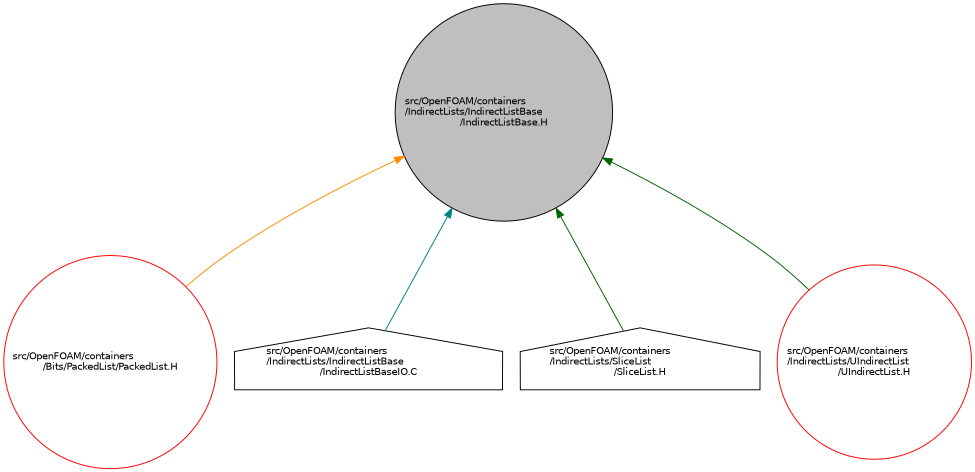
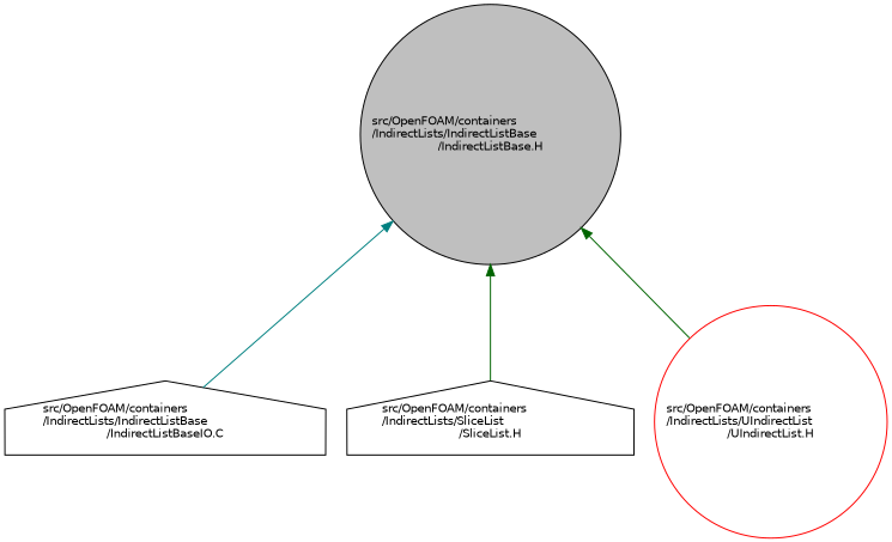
  digraph {
    node [color=black fontname=Helvetica fontsize=10 shape=circle]
    edge [color=darkgreen dir=back fontname=Helvetica fontsize=10 labelfontname=Helvetica labelfontsize=10 style=solid]
    n1 [fillcolor=grey75 fontcolor=black height=0.2 label="src/OpenFOAM/containers\l/IndirectLists/IndirectListBase\l/IndirectListBase.H" style=filled width=0.4]
-   n2 [color=red height=0.2 label="src/OpenFOAM/containers\l/Bits/PackedList/PackedList.H" width=0.4]
    n3 [height=0.2 label="src/OpenFOAM/containers\l/IndirectLists/IndirectListBase\l/IndirectListBaseIO.C" shape=house width=0.4]
    n4 [height=0.2 label="src/OpenFOAM/containers\l/IndirectLists/SliceList\l/SliceList.H" shape=house width=0.4]
    n5 [color=red height=0.2 label="src/OpenFOAM/containers\l/IndirectLists/UIndirectList\l/UIndirectList.H" width=0.4]
-   n1 -> n2 [color=darkorange]
    n1 -> n3 [color=teal]
    n1 -> n4
    n1 -> n5
  }
